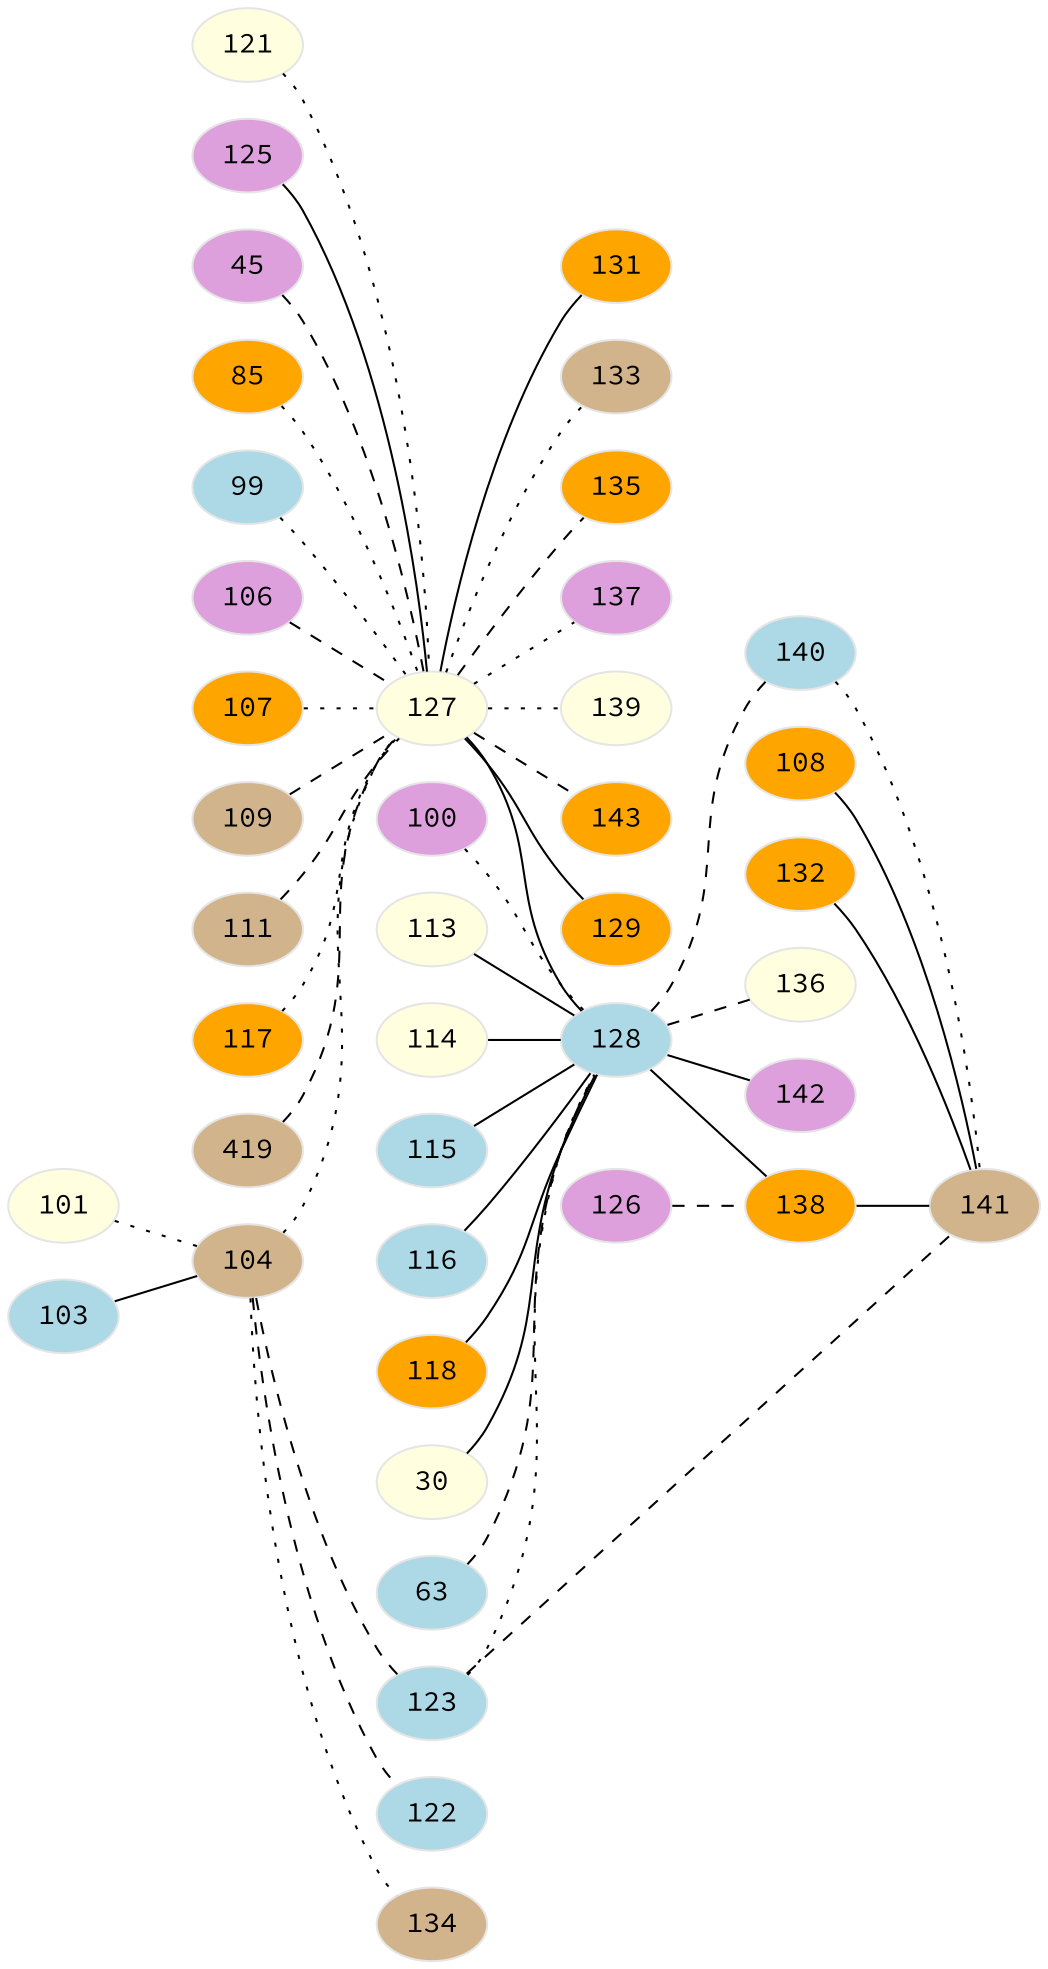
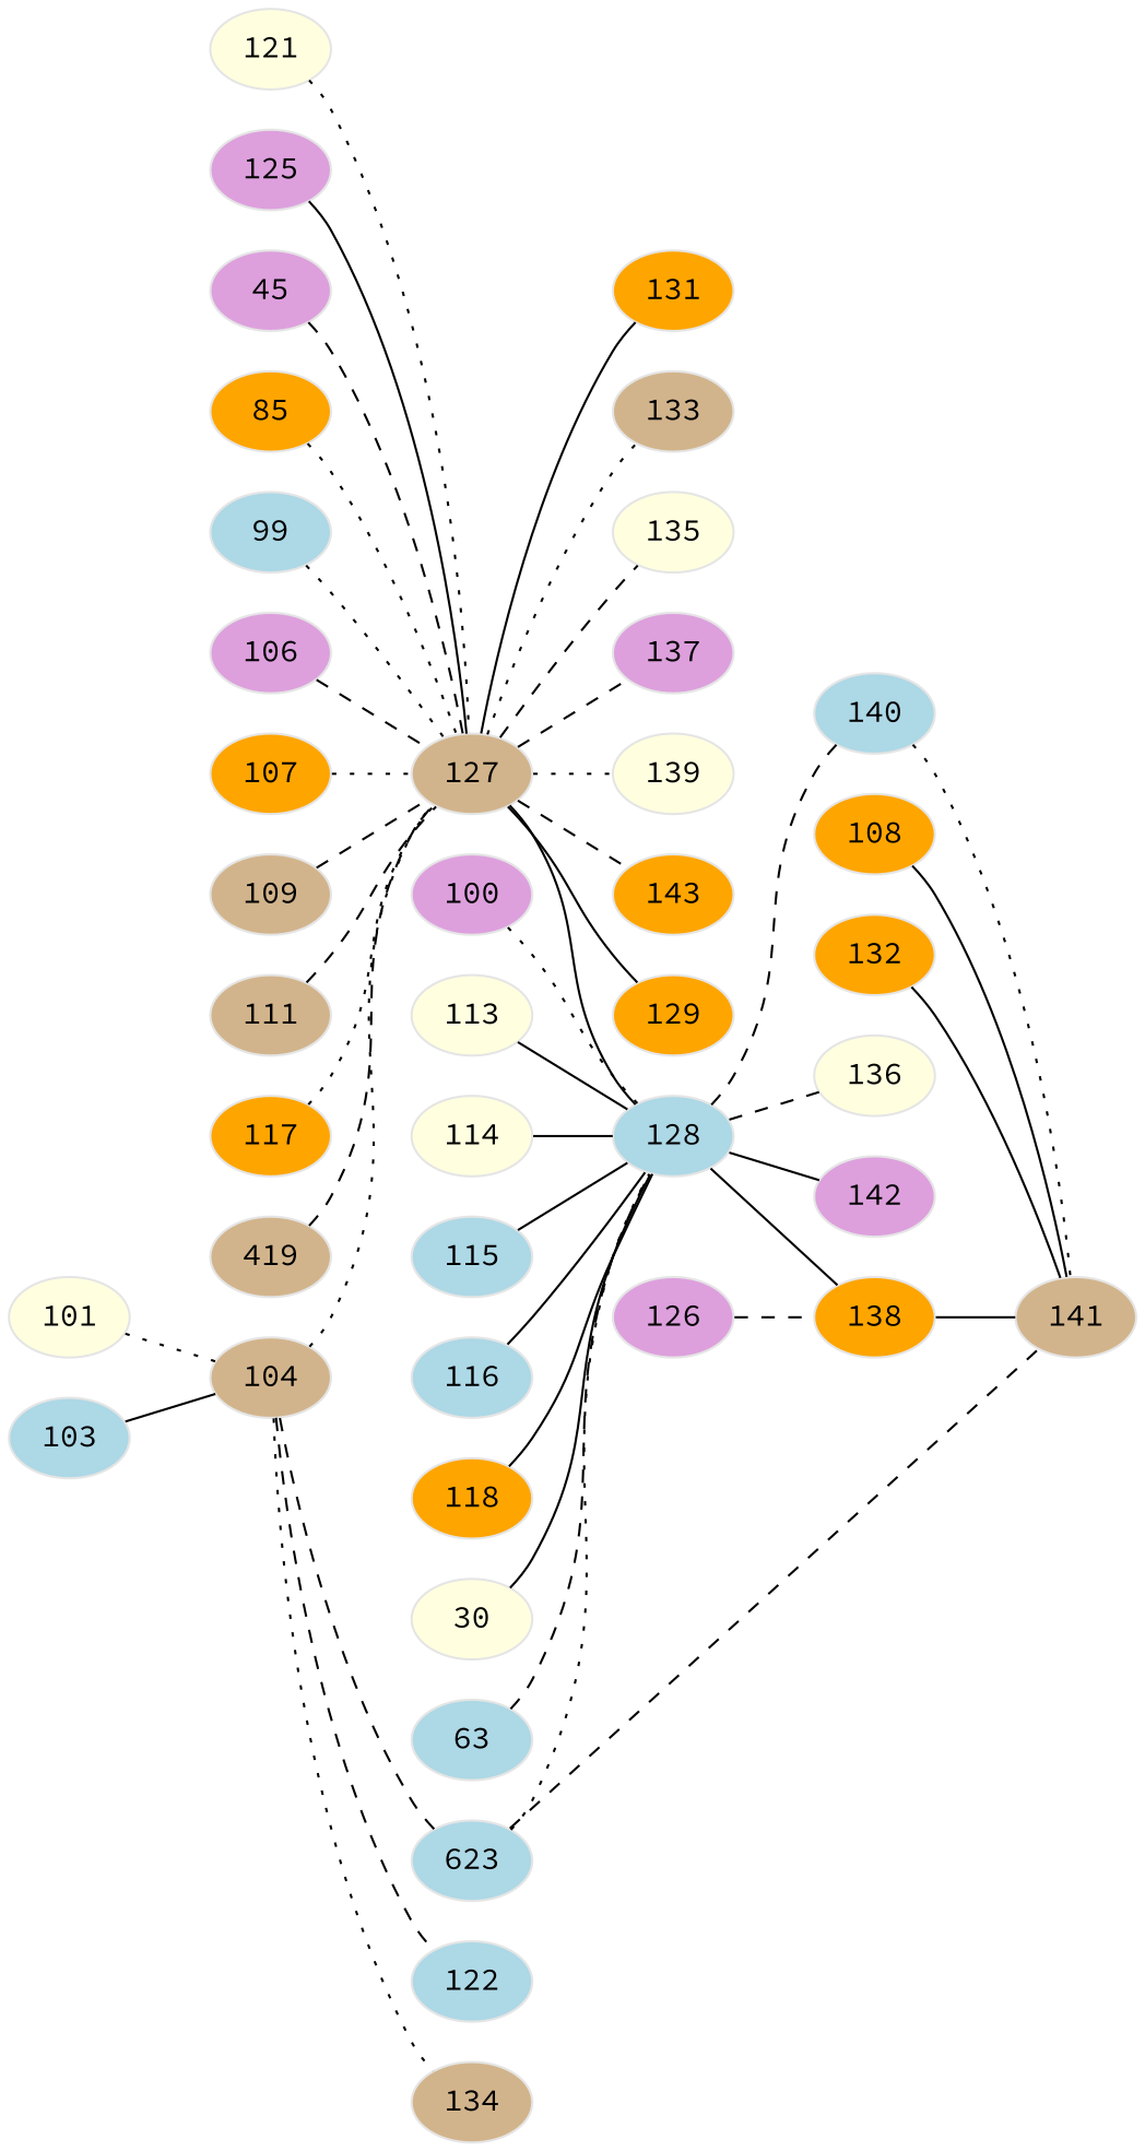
  graph {
    fontname="Source Code Pro"
    rankdir=LR
    node [color=gray90 fillcolor=orange fontname="Source Code Pro" style=filled]
    edge [fontname="Source Code Pro" style=solid]
    128 [fillcolor=lightblue super="+1+20+23"]
    138 [super="+130+12+72+79+84+97+90+110"]
    136 [fillcolor=lightyellow]
    140 [fillcolor=lightblue]
    142 [fillcolor=plum]
    30 [fillcolor=lightyellow]
    45 [fillcolor=plum super="+32"]
-   127 [fillcolor=lightyellow super="+31+10+120+88+98+46+62+69+73+82"]
+   127 [fillcolor=tan super="+31+10+120+88+98+46+62+69+73+82"]
    129
    131 [super="+74+124"]
    133 [fillcolor=tan]
-   135
+   135 [fillcolor=lightyellow]
    137 [fillcolor=plum]
    139 [fillcolor=lightyellow]
    143 [super="+83"]
    63 [fillcolor=lightblue]
    85 [super="+19"]
    99 [fillcolor=lightblue]
    100 [fillcolor=plum]
    104 [fillcolor=tan super="+24+58+81+87+94+76+75"]
    122 [fillcolor=lightblue]
-   123 [fillcolor=lightblue super="+60+89+92"]
+   123 [fillcolor=lightblue super="+60+89+92" label=623]
    134 [fillcolor=tan]
    101 [fillcolor=lightyellow]
    103 [fillcolor=lightblue]
    141 [fillcolor=tan super="+52+78+86+95+42+55+57+67+71+80+91+105"]
    106 [fillcolor=plum]
    107
    108
    109 [fillcolor=tan]
    111 [fillcolor=tan]
    113 [fillcolor=lightyellow]
    114 [fillcolor=lightyellow super="+29"]
    115 [fillcolor=lightblue super="+66"]
    116 [fillcolor=lightblue]
    117
    118 [super="+49+102"]
    n38 [fillcolor=tan label=419 super="+64"]
    121 [fillcolor=lightyellow super="+112"]
    125 [fillcolor=plum]
    126 [fillcolor=plum super="+25"]
    132
    128 -- 138 [weight=3]
    128 -- 136 [style=dashed]
    128 -- 140 [style=dashed]
    128 -- 142
    138 -- 141 [weight=3]
    140 -- 141 [style=dotted]
    30 -- 128
    45 -- 127 [style=dashed weight=2]
    127 -- 128 [weight=12]
    127 -- 129
    127 -- 131
    127 -- 133 [style=dotted]
    127 -- 135 [style=dashed]
-   127 -- 137 [style=dotted]
+   127 -- 137 [style=dashed]
    127 -- 139 [style=dotted]
    127 -- 143 [style=dashed]
    63 -- 128 [style=dashed]
    85 -- 127 [style=dotted]
    99 -- 127 [style=dotted]
    100 -- 128 [style=dotted]
    104 -- 127 [style=dotted weight=8]
    104 -- 122 [style=dashed]
    104 -- 123 [style=dashed weight=2]
    104 -- 134 [style=dotted]
    123 -- 128 [style=dotted weight=3]
    123 -- 141 [style=dashed weight=2]
    101 -- 104 [style=dotted]
    103 -- 104
    106 -- 127 [style=dashed]
    107 -- 127 [style=dotted weight=2]
    108 -- 141
    109 -- 127 [style=dashed]
    111 -- 127 [style=dashed]
    113 -- 128
    114 -- 128
    115 -- 128
    116 -- 128
    117 -- 127 [style=dotted]
    118 -- 128 [weight=2]
    n38 -- 127 [style=dashed]
    121 -- 127 [style=dotted weight=2]
    125 -- 127
    126 -- 138 [style=dashed]
    132 -- 141
  }
